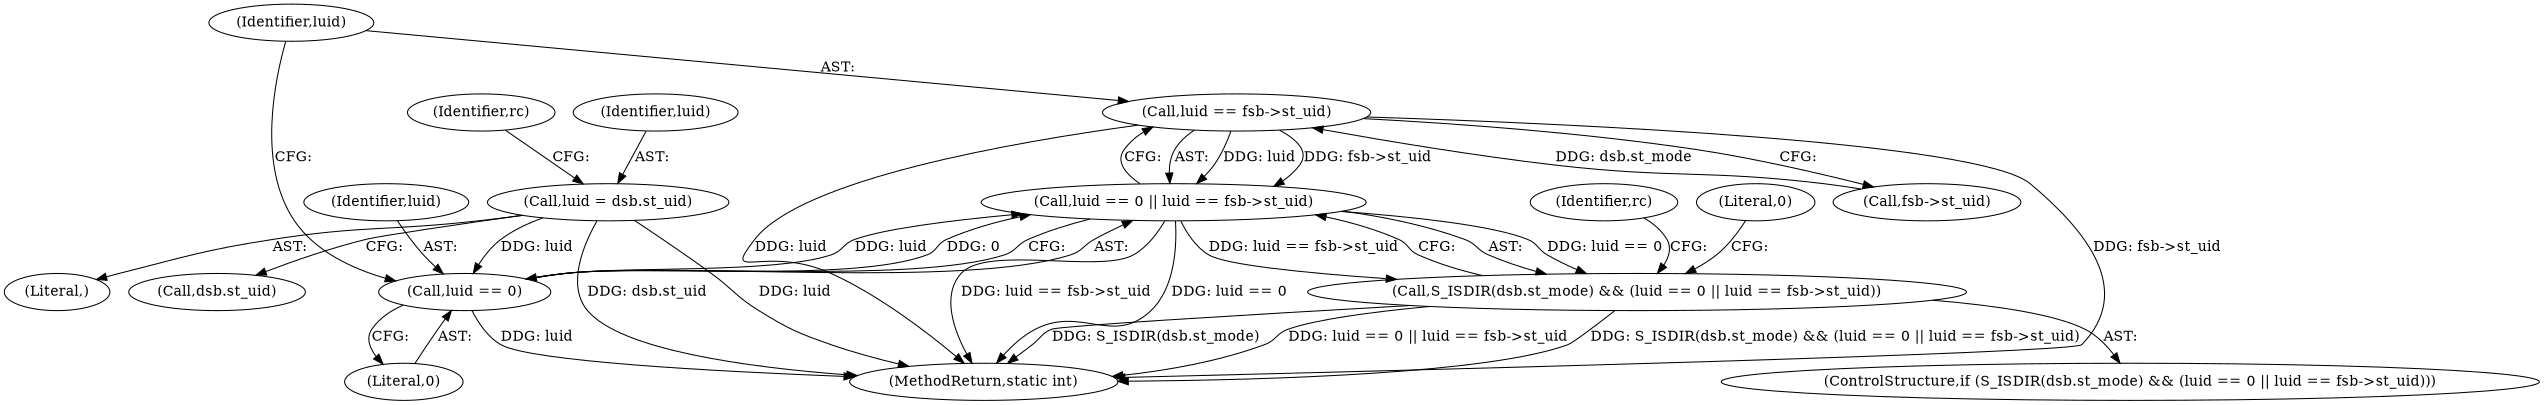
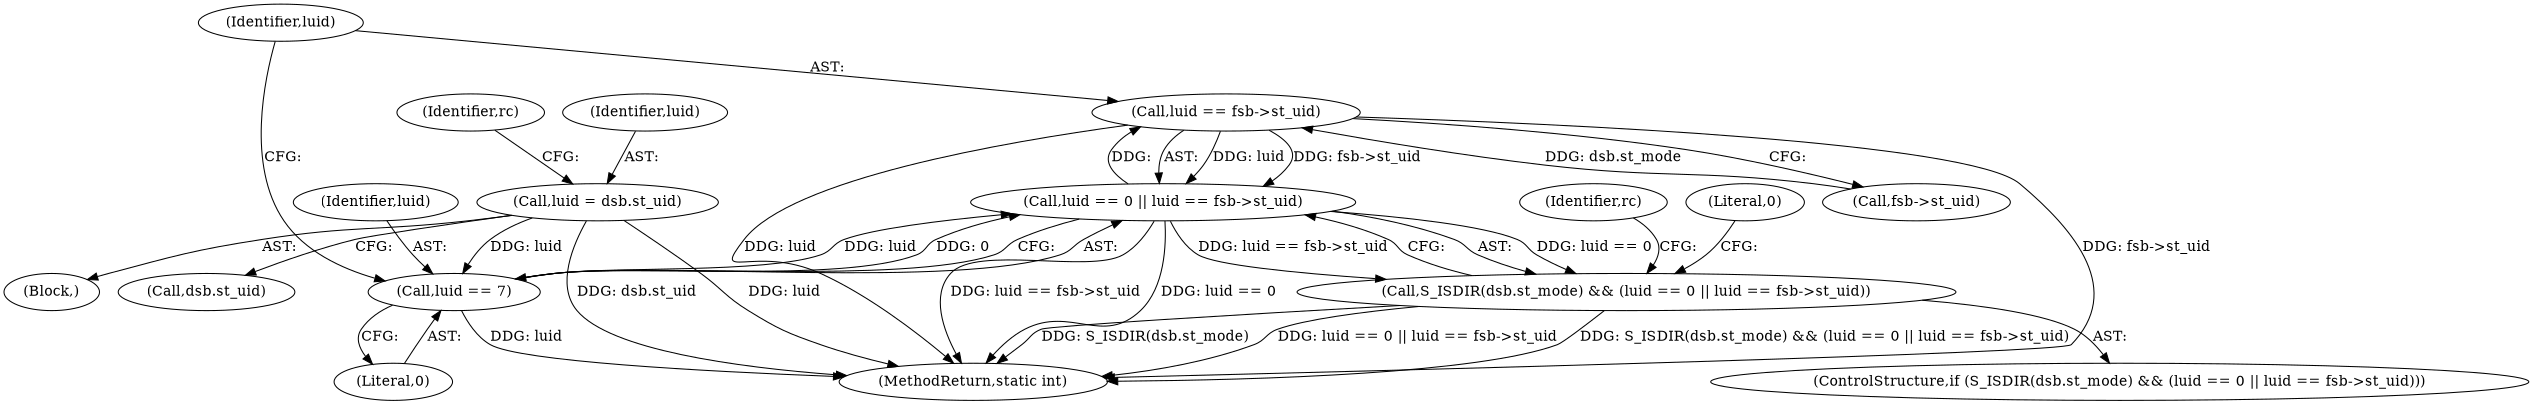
  digraph {
    n1 [label="(Call,luid == fsb->st_uid)"]
    n2 [label="(Call,luid == 0 || luid == fsb->st_uid)"]
    n3 [label="(MethodReturn,static int)"]
    n4 [label="(Call,fsb->st_uid)"]
-   n5 [label="(Call,luid == 0)"]
+   n5 [label="(Call,luid == 7)"]
    n6 [label="(Call,S_ISDIR(dsb.st_mode) && (luid == 0 || luid == fsb->st_uid))"]
    n7 [label="(Literal,0)"]
    n8 [label="(Call,luid = dsb.st_uid)"]
    n9 [label="(Call,dsb.st_uid)"]
-   n10 [label="(Literal,)"]
+   n10 [label="(Block,)"]
    n11 [label="(ControlStructure,if (S_ISDIR(dsb.st_mode) && (luid == 0 || luid == fsb->st_uid)))"]
    n12 [label="(Literal,0)"]
    n13 [label="(Identifier,luid)"]
    n14 [label="(Identifier,rc)"]
    n15 [label="(Identifier,rc)"]
    n16 [label="(Identifier,luid)"]
    n17 [label="(Identifier,luid)"]
    n1 -> n2 [label="AST: "]
    n1 -> n2 [label="DDG: luid"]
    n1 -> n2 [label="DDG: fsb->st_uid"]
    n1 -> n3 [label="DDG: fsb->st_uid"]
    n1 -> n3 [label="DDG: luid"]
    n1 -> n4 [label="CFG: "]
-   n2 -> n1 [label="CFG: "]
+   n2 -> n1 [label="DDG: "]
    n2 -> n3 [label="DDG: luid == fsb->st_uid"]
    n2 -> n3 [label="DDG: luid == 0"]
    n2 -> n5 [label="CFG: "]
    n2 -> n6 [label="AST: "]
    n2 -> n6 [label="DDG: luid == 0"]
    n2 -> n6 [label="DDG: luid == fsb->st_uid"]
    n4 -> n1 [label="DDG: dsb.st_mode"]
    n5 -> n2 [label="AST: "]
    n5 -> n2 [label="DDG: luid"]
    n5 -> n2 [label="DDG: 0"]
    n5 -> n3 [label="DDG: luid"]
    n5 -> n7 [label="CFG: "]
    n6 -> n2 [label="CFG: "]
    n6 -> n3 [label="DDG: luid == 0 || luid == fsb->st_uid"]
    n6 -> n3 [label="DDG: S_ISDIR(dsb.st_mode) && (luid == 0 || luid == fsb->st_uid)"]
    n6 -> n3 [label="DDG: S_ISDIR(dsb.st_mode)"]
    n6 -> n11 [label="AST: "]
    n7 -> n5 [label="AST: "]
    n8 -> n3 [label="DDG: luid"]
    n8 -> n3 [label="DDG: dsb.st_uid"]
    n8 -> n5 [label="DDG: luid"]
    n8 -> n9 [label="CFG: "]
    n8 -> n10 [label="AST: "]
    n12 -> n6 [label="CFG: "]
    n13 -> n8 [label="AST: "]
    n14 -> n6 [label="CFG: "]
    n15 -> n8 [label="CFG: "]
    n16 -> n5 [label="AST: "]
    n17 -> n1 [label="AST: "]
    n17 -> n5 [label="CFG: "]
  }
